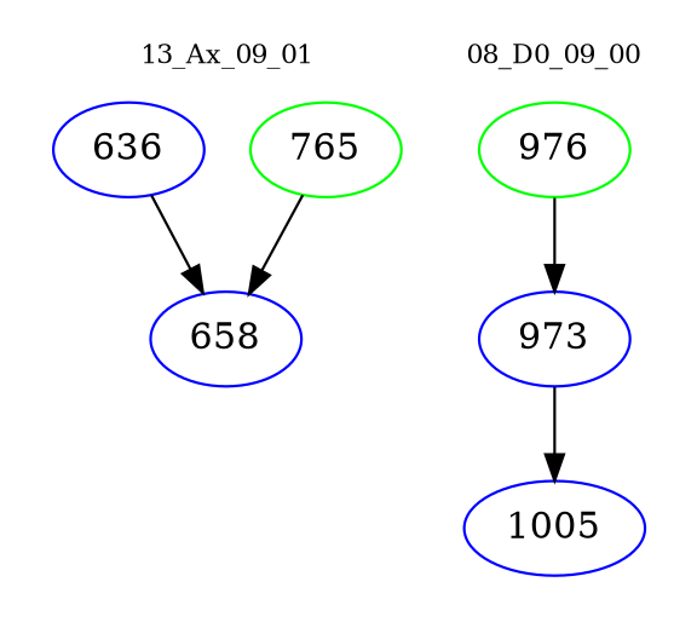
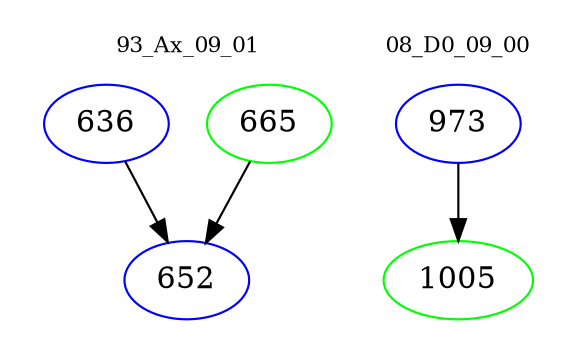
  digraph {
    node [color=blue]
    edge [color=black]
-   n1 [color=green label=765]
-   n2 [label=658]
+   n1 [color=green label=665]
+   n2 [label=652]
    n3 [label=636]
-   n4 [color=green label=976]
    n5 [label=973]
-   n6 [label=1005]
+   n6 [color=green label=1005]
    subgraph cluster_1 {
      color=white
      fontsize=10
-     label="13_Ax_09_01"
+     label="93_Ax_09_01"
      n1
      n2
      n3
    }
    subgraph cluster_2 {
      color=white
      fontsize=10
      label="08_D0_09_00"
-     n4
      n5
      n6
    }
    n1 -> n2
    n3 -> n2
-   n4 -> n5
    n5 -> n6
  }
